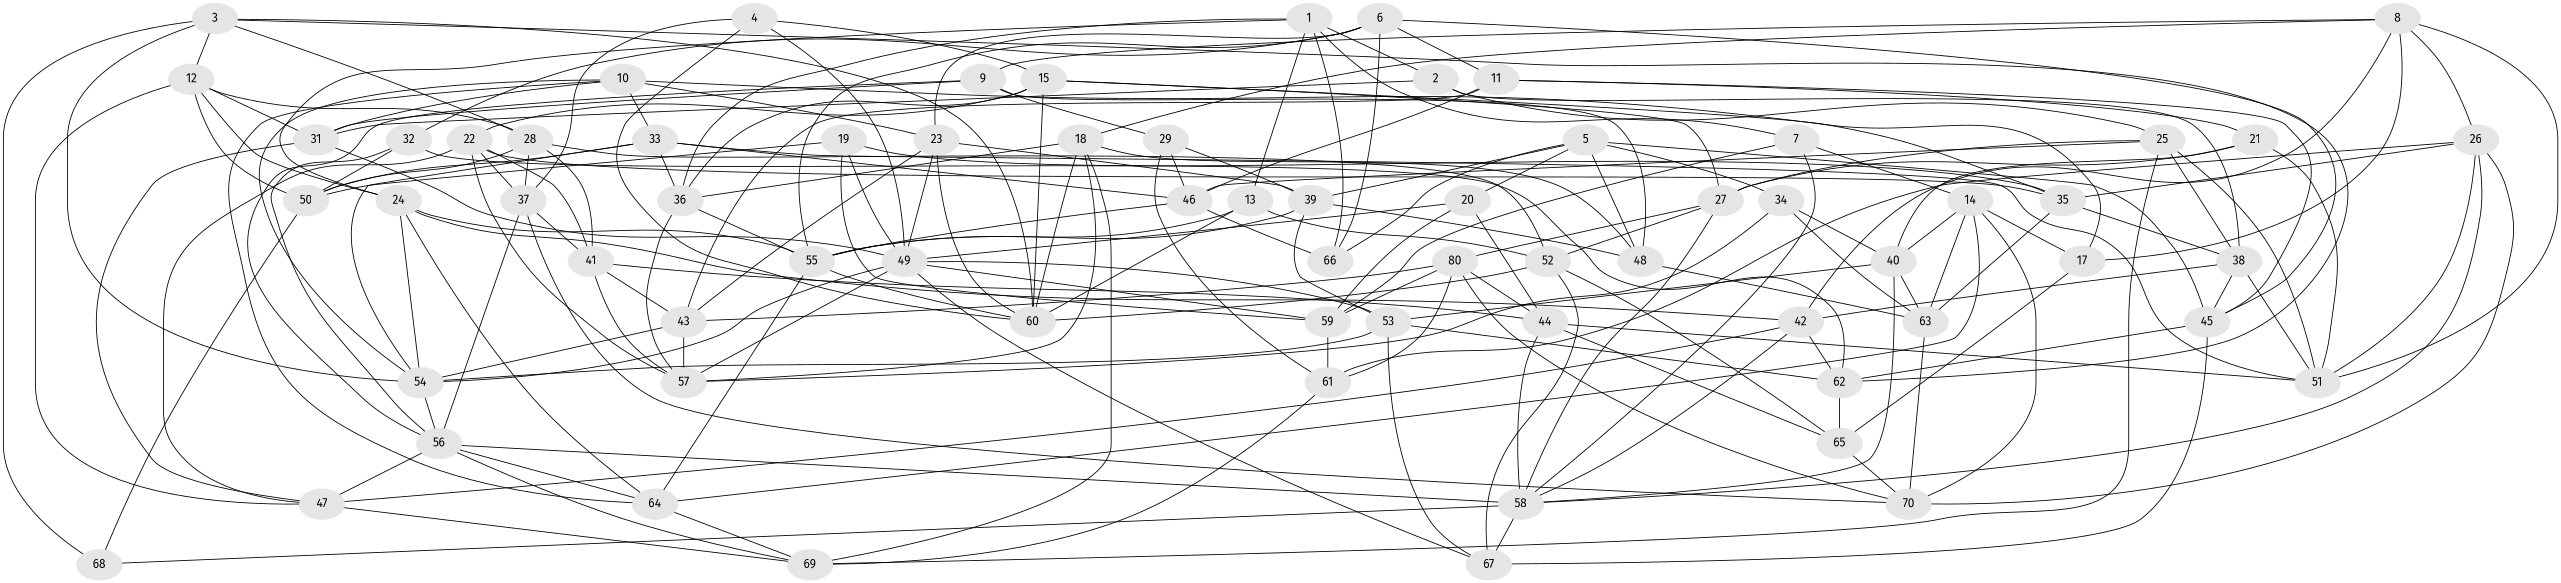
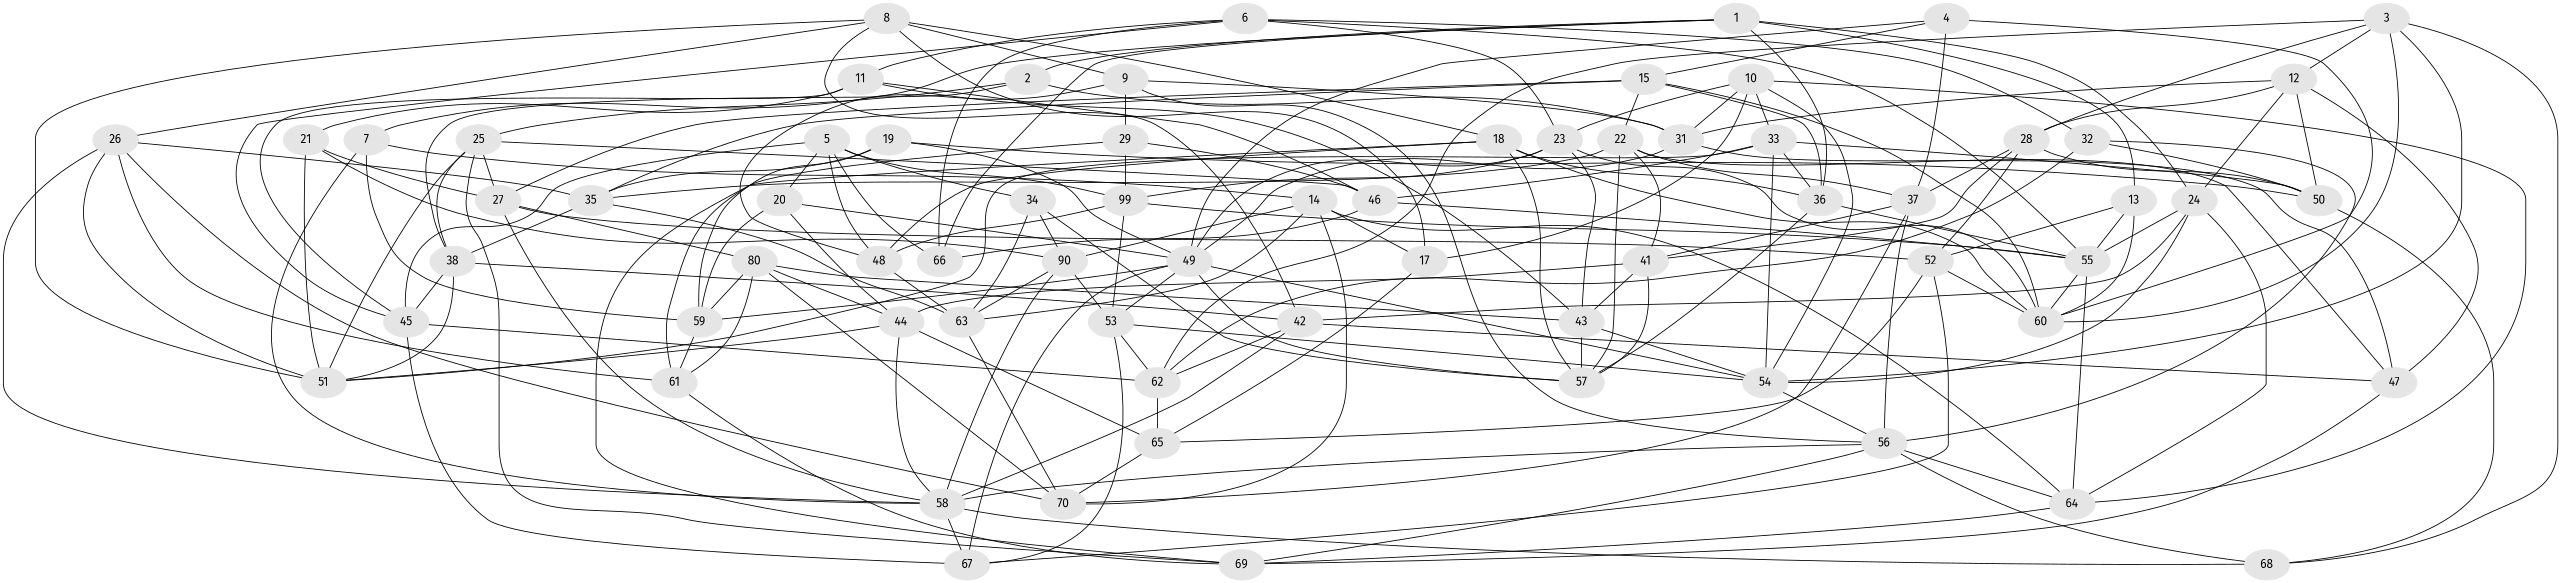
  graph {
    fontname="Fira Sans"
    node [color=gray90 fontname="Fira Sans" style=filled]
    edge [fontname="Fira Sans" weight=1.0]
    1
    2
    7
    13
    24
    36
    66
    25
    31
    38
    14
    58
    59
    60
    55
    52
    54
    42
    64
    57
    51
    46
    27
    69
    49
    47
    45
    3
    12
    28
    62
    68
    50
    37
    41
    56
    65
    4
    15
    22
    35
    70
    53
    67
    5
    20
    34
-   39
+   39 [label=99]
    48
    44
-   40
+   40 [label=90]
    63
    6
    11
    23
    32
    21
    43
    17
    61
    8
    9
    18
    26
    29
    10
    33
    n68 [label=80]
    19
    1 -- 2
    1 -- 7
    1 -- 13
    1 -- 24
    1 -- 36
    1 -- 66
    2 -- 25
    2 -- 31
    2 -- 38
    7 -- 14
    7 -- 58
    7 -- 59
    13 -- 60
    13 -- 55
    13 -- 52
    24 -- 55
    24 -- 54
    24 -- 42
    24 -- 64
    36 -- 55
    36 -- 57
    25 -- 38
    25 -- 51
    25 -- 46
    25 -- 27
    25 -- 69
    31 -- 49
    31 -- 47
    38 -- 42
    38 -- 51
    38 -- 45
    14 -- 64
    14 -- 70
    14 -- 40
    14 -- 63
    14 -- 17
    58 -- 68
    58 -- 67 [weight=2.0]
    59 -- 61
    55 -- 60
    55 -- 64
    52 -- 60
    52 -- 65
    52 -- 67
    54 -- 56
    42 -- 58
    42 -- 47
    42 -- 62
    64 -- 69
    46 -- 66
    46 -- 55
    27 -- 58
    27 -- 52
    27 -- n68
    49 -- 59
    49 -- 54
    49 -- 57
    49 -- 53
    49 -- 67
    47 -- 69
    45 -- 62
    45 -- 67
    3 -- 60
    3 -- 54
    3 -- 12
    3 -- 28
    3 -- 62
    3 -- 68
    12 -- 24
    12 -- 31
    12 -- 47
    12 -- 28
    12 -- 50
    28 -- 52
    28 -- 50
    28 -- 37
    28 -- 41
    62 -- 65
    50 -- 68
    37 -- 41
    37 -- 56
    37 -- 70
    41 -- 57
    41 -- 44
    41 -- 43
    56 -- 58
    56 -- 64
    56 -- 69
-   56 -- 47
+   56 -- 68
    65 -- 70
    4 -- 60
    4 -- 49
    4 -- 37
    4 -- 15
    15 -- 36
    15 -- 60
    15 -- 27
    15 -- 22
    15 -- 35
    22 -- 57
    22 -- 47
    22 -- 37
    22 -- 41
    22 -- 35
    35 -- 38
    35 -- 63
    53 -- 54
    53 -- 62
    53 -- 67
    5 -- 66
    5 -- 45
    5 -- 20
    5 -- 34
    5 -- 39
    5 -- 48
    20 -- 59
    20 -- 49
    20 -- 44
    34 -- 57
    34 -- 40
    34 -- 63
    39 -- 55
    39 -- 53
    39 -- 48
    48 -- 63
    44 -- 58
    44 -- 51
    44 -- 65
    40 -- 58
    40 -- 53
    40 -- 63
    63 -- 70
    6 -- 66
    6 -- 55
    6 -- 45
    6 -- 11
    6 -- 23
    6 -- 32
    11 -- 46
    11 -- 45
    11 -- 21
    11 -- 43
    23 -- 60
    23 -- 49
    23 -- 39
    23 -- 43
    32 -- 62
    32 -- 50
    32 -- 56
    21 -- 51
    21 -- 27
    21 -- 40
    43 -- 54
    43 -- 57
    17 -- 65
    61 -- 69
    8 -- 42
    8 -- 51
    8 -- 17
    8 -- 9
    8 -- 18
    8 -- 26
    9 -- 31
    9 -- 56
    9 -- 48
    9 -- 29
    18 -- 36
    18 -- 60
    18 -- 57
    18 -- 69
    18 -- 48
    26 -- 58
    26 -- 51
    26 -- 35
    26 -- 70
    26 -- 61
    29 -- 46
    29 -- 39
    29 -- 61
    10 -- 31
    10 -- 54
    10 -- 64
    10 -- 23
    10 -- 17
    10 -- 33
    33 -- 36
    33 -- 54
    33 -- 51
    33 -- 46
    33 -- 50
    n68 -- 59
    n68 -- 70
    n68 -- 44
    n68 -- 43
    n68 -- 61
    19 -- 59
    19 -- 49
    19 -- 50
    19 -- 35
  }
